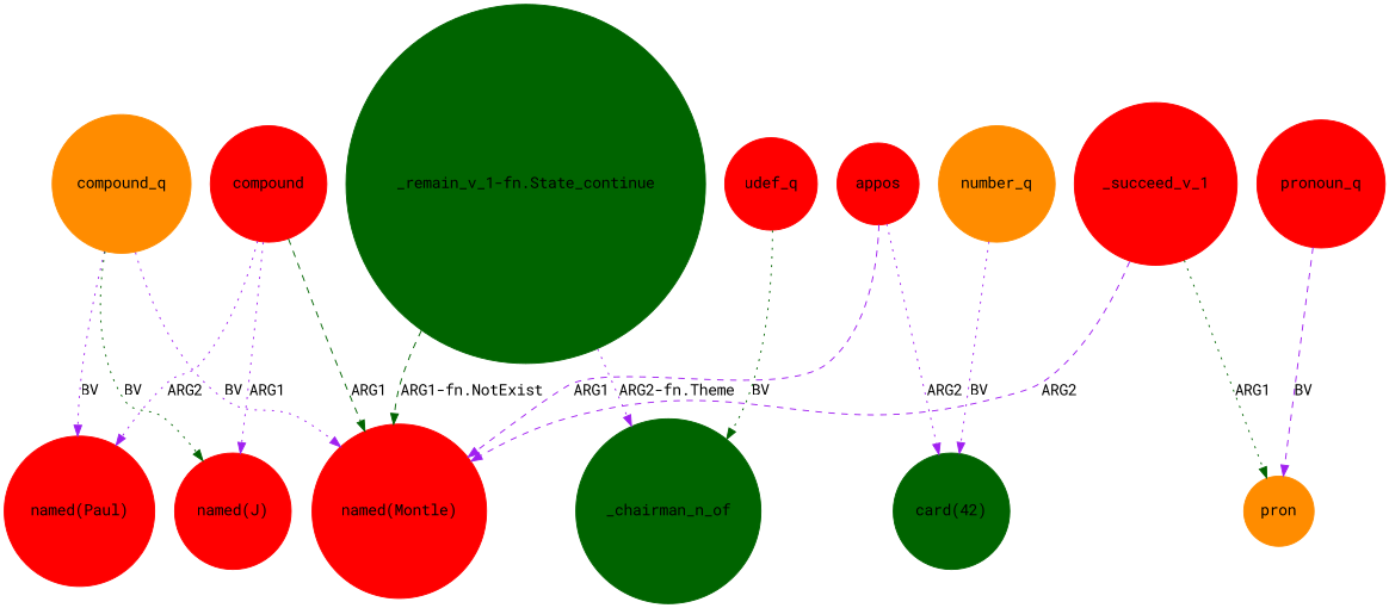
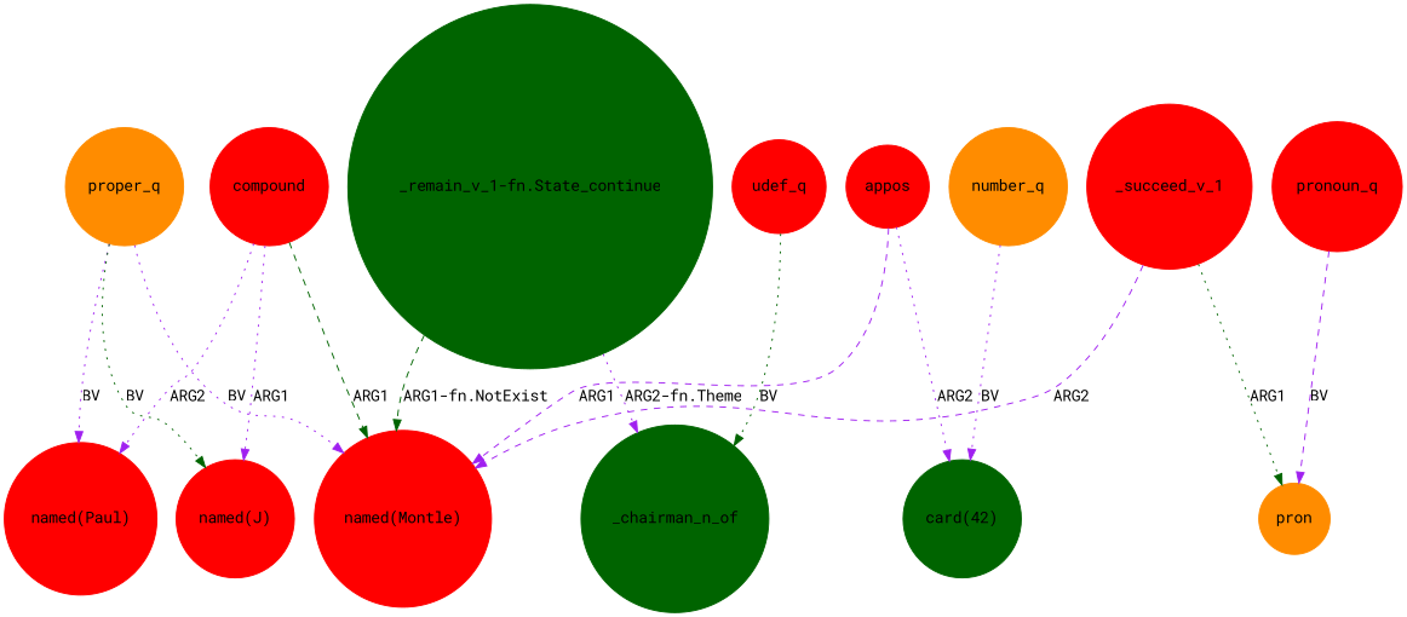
  digraph {
    fontname="Roboto Mono"
    node [shape=circle style=filled color=red fontname="Roboto Mono"]
    edge [color=purple style=dotted fontname="Roboto Mono"]
    compound
    "named(Paul)"
    "named(J)"
    "named(Montle)"
-   proper_q [color=darkorange label=compound_q]
+   proper_q [color=darkorange]
    "_remain_v_1-fn.State_continue" [color=darkgreen]
    _chairman_n_of [color=darkgreen]
    number_q [color=darkorange]
    "card(42)" [color=darkgreen]
    appos
    _succeed_v_1
    pron [color=darkorange]
    udef_q
    pronoun_q
    compound -> "named(Paul)" [label=ARG2]
    compound -> "named(J)" [label=ARG1]
    compound -> "named(Montle)" [label=ARG1 color=darkgreen style=dashed]
    proper_q -> "named(Paul)" [label=BV]
    proper_q -> "named(J)" [label=BV color=darkgreen]
    proper_q -> "named(Montle)" [label=BV]
    "_remain_v_1-fn.State_continue" -> "named(Montle)" [label="ARG1-fn.NotExist" color=darkgreen style=dashed]
    "_remain_v_1-fn.State_continue" -> _chairman_n_of [label="ARG2-fn.Theme"]
    number_q -> "card(42)" [label=BV]
    appos -> "named(Montle)" [label=ARG1 style=dashed]
    appos -> "card(42)" [label=ARG2]
    _succeed_v_1 -> "named(Montle)" [label=ARG2 style=dashed]
    _succeed_v_1 -> pron [label=ARG1 color=darkgreen]
    udef_q -> _chairman_n_of [label=BV color=darkgreen]
    pronoun_q -> pron [label=BV style=dashed]
  }
